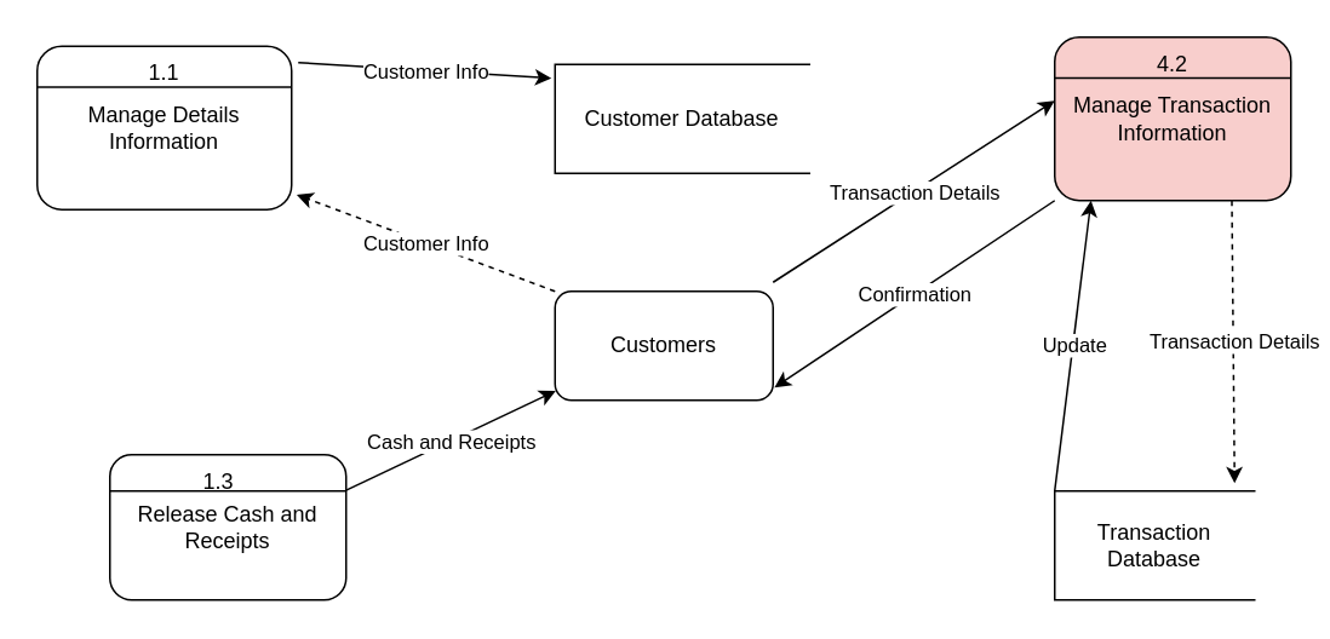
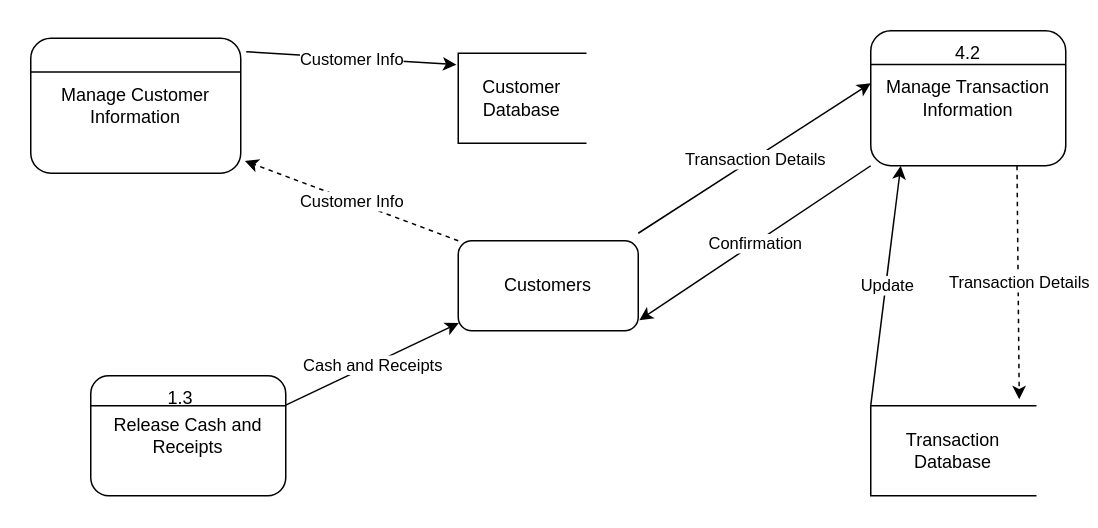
  <mxCell id="0" />
  <mxCell id="1" parent="0" />
- <mxCell id="2" value="Customer Database" style="shape=partialRectangle;whiteSpace=wrap;html=1;bottom=1;right=1;left=1;top=0;fillColor=none;routingCenterX=-0.5;direction=south;" vertex="1" parent="1"><mxGeometry x="305" y="35" width="140" height="60" as="geometry" /></mxCell>
- <mxCell id="3" value="Manage Details Information" style="rounded=1;whiteSpace=wrap;html=1;" vertex="1" parent="1"><mxGeometry x="20" y="25" width="140" height="90" as="geometry" /></mxCell>
+ <mxCell id="2" value="Customer Database" style="shape=partialRectangle;whiteSpace=wrap;html=1;bottom=1;right=1;left=1;top=0;fillColor=none;routingCenterX=-0.5;direction=south;" vertex="1" parent="1"><mxGeometry x="305" y="35" width="85" height="60" as="geometry" /></mxCell>
+ <mxCell id="3" value="Manage Customer Information" style="rounded=1;whiteSpace=wrap;html=1;" vertex="1" parent="1"><mxGeometry x="20" y="25" width="140" height="90" as="geometry" /></mxCell>
  <mxCell id="4" value="" style="endArrow=none;html=1;rounded=0;entryX=1;entryY=0.25;entryDx=0;entryDy=0;exitX=0;exitY=0.25;exitDx=0;exitDy=0;" edge="1" parent="1" source="3" target="3"><mxGeometry width="50" height="50" relative="1" as="geometry"><mxPoint x="340" y="150" as="sourcePoint" /><mxPoint x="390" y="100" as="targetPoint" /></mxGeometry></mxCell>
- <mxCell id="5" value="1.1" style="text;html=1;align=center;verticalAlign=middle;whiteSpace=wrap;rounded=0;" vertex="1" parent="1"><mxGeometry x="60" y="25" width="60" height="30" as="geometry" /></mxCell>
- <mxCell id="6" value="Manage Transaction Information" style="rounded=1;whiteSpace=wrap;html=1;fillColor=#f8cecc;" vertex="1" parent="1"><mxGeometry x="580" y="20" width="130" height="90" as="geometry" /></mxCell>
+ <mxCell id="6" value="Manage Transaction Information" style="rounded=1;whiteSpace=wrap;html=1;" vertex="1" parent="1"><mxGeometry x="580" y="20" width="130" height="90" as="geometry" /></mxCell>
  <mxCell id="7" value="" style="endArrow=none;html=1;rounded=0;entryX=1;entryY=0.25;entryDx=0;entryDy=0;exitX=0;exitY=0.25;exitDx=0;exitDy=0;" edge="1" parent="1" source="6" target="6"><mxGeometry width="50" height="50" relative="1" as="geometry"><mxPoint x="340" y="150" as="sourcePoint" /><mxPoint x="390" y="100" as="targetPoint" /></mxGeometry></mxCell>
  <mxCell id="8" value="4.2" style="text;html=1;align=center;verticalAlign=middle;whiteSpace=wrap;rounded=0;" vertex="1" parent="1"><mxGeometry x="615" y="20" width="60" height="30" as="geometry" /></mxCell>
  <mxCell id="9" value="" style="endArrow=classic;html=1;rounded=0;entryX=0.127;entryY=1.014;entryDx=0;entryDy=0;exitX=1.026;exitY=0.1;exitDx=0;exitDy=0;exitPerimeter=0;entryPerimeter=0;" edge="1" parent="1" source="3" target="2"><mxGeometry relative="1" as="geometry"><mxPoint x="130" y="-30" as="sourcePoint" /><mxPoint x="230" y="-30" as="targetPoint" /></mxGeometry></mxCell>
  <mxCell id="10" value="Customer Info" style="edgeLabel;resizable=0;html=1;;align=center;verticalAlign=middle;" connectable="0" vertex="1" parent="9"><mxGeometry relative="1" as="geometry" /></mxCell>
  <mxCell id="11" value="Customers" style="rounded=1;whiteSpace=wrap;html=1;" vertex="1" parent="1"><mxGeometry x="305" y="160" width="120" height="60" as="geometry" /></mxCell>
  <mxCell id="12" value="" style="endArrow=classic;html=1;rounded=0;entryX=1.02;entryY=0.909;entryDx=0;entryDy=0;entryPerimeter=0;exitX=0;exitY=0;exitDx=0;exitDy=0;dashed=1;" edge="1" parent="1" source="11" target="3"><mxGeometry relative="1" as="geometry"><mxPoint x="160" y="170" as="sourcePoint" /><mxPoint x="260" y="170" as="targetPoint" /></mxGeometry></mxCell>
  <mxCell id="13" value="Customer Info" style="edgeLabel;resizable=0;html=1;;align=center;verticalAlign=middle;" connectable="0" vertex="1" parent="12"><mxGeometry relative="1" as="geometry" /></mxCell>
  <mxCell id="14" value="" style="endArrow=classic;html=1;rounded=0;exitX=0.875;exitY=0;exitDx=0;exitDy=0;exitPerimeter=0;" edge="1" parent="1"><mxGeometry relative="1" as="geometry"><mxPoint x="425" y="155" as="sourcePoint" /><mxPoint x="580" y="55" as="targetPoint" /></mxGeometry></mxCell>
  <mxCell id="15" value="Transaction Details" style="edgeLabel;resizable=0;html=1;;align=center;verticalAlign=middle;" connectable="0" vertex="1" parent="14"><mxGeometry relative="1" as="geometry" /></mxCell>
  <mxCell id="16" value="" style="endArrow=classic;html=1;rounded=0;exitX=0;exitY=1;exitDx=0;exitDy=0;entryX=1.006;entryY=0.883;entryDx=0;entryDy=0;entryPerimeter=0;" edge="1" parent="1" source="6" target="11"><mxGeometry relative="1" as="geometry"><mxPoint x="400" y="210" as="sourcePoint" /><mxPoint x="500" y="210" as="targetPoint" /></mxGeometry></mxCell>
  <mxCell id="17" value="Confirmation" style="edgeLabel;resizable=0;html=1;;align=center;verticalAlign=middle;" connectable="0" vertex="1" parent="16"><mxGeometry relative="1" as="geometry" /></mxCell>
  <mxCell id="18" value="Release Cash and Receipts" style="rounded=1;whiteSpace=wrap;html=1;" vertex="1" parent="1"><mxGeometry x="60" y="250" width="130" height="80" as="geometry" /></mxCell>
  <mxCell id="19" value="" style="endArrow=none;html=1;rounded=0;exitX=0;exitY=0.25;exitDx=0;exitDy=0;entryX=1;entryY=0.25;entryDx=0;entryDy=0;" edge="1" parent="1" source="18" target="18"><mxGeometry width="50" height="50" relative="1" as="geometry"><mxPoint x="60" y="310" as="sourcePoint" /><mxPoint x="150" y="276" as="targetPoint" /></mxGeometry></mxCell>
  <mxCell id="20" value="1.3" style="text;html=1;align=center;verticalAlign=middle;whiteSpace=wrap;rounded=0;" vertex="1" parent="1"><mxGeometry x="90" y="250" width="60" height="30" as="geometry" /></mxCell>
  <mxCell id="21" value="Transaction Database" style="shape=partialRectangle;whiteSpace=wrap;html=1;bottom=1;right=1;left=1;top=0;fillColor=none;routingCenterX=-0.5;direction=south;" vertex="1" parent="1"><mxGeometry x="580" y="270" width="110" height="60" as="geometry" /></mxCell>
  <mxCell id="22" value="" style="endArrow=classic;html=1;rounded=0;entryX=0.003;entryY=0.914;entryDx=0;entryDy=0;entryPerimeter=0;" edge="1" parent="1" target="11"><mxGeometry relative="1" as="geometry"><mxPoint x="190" y="269.58" as="sourcePoint" /><mxPoint x="290" y="269.58" as="targetPoint" /></mxGeometry></mxCell>
  <mxCell id="23" value="Cash and Receipts" style="edgeLabel;resizable=0;html=1;;align=center;verticalAlign=middle;" connectable="0" vertex="1" parent="22"><mxGeometry relative="1" as="geometry" /></mxCell>
  <mxCell id="24" value="" style="endArrow=classic;html=1;rounded=0;entryX=0.25;entryY=1;entryDx=0;entryDy=0;exitX=0;exitY=0.75;exitDx=0;exitDy=0;" edge="1" parent="1"><mxGeometry relative="1" as="geometry"><mxPoint x="580" y="270" as="sourcePoint" /><mxPoint x="600" y="110" as="targetPoint" /></mxGeometry></mxCell>
  <mxCell id="25" value="Update" style="edgeLabel;resizable=0;html=1;;align=center;verticalAlign=middle;" connectable="0" vertex="1" parent="24"><mxGeometry relative="1" as="geometry" /></mxCell>
  <mxCell id="26" value="" style="endArrow=classic;html=1;rounded=0;exitX=0.75;exitY=1;exitDx=0;exitDy=0;entryX=-0.071;entryY=0.1;entryDx=0;entryDy=0;entryPerimeter=0;dashed=1;" edge="1" parent="1" source="6" target="21"><mxGeometry relative="1" as="geometry"><mxPoint x="660" y="170" as="sourcePoint" /><mxPoint x="760" y="170" as="targetPoint" /></mxGeometry></mxCell>
  <mxCell id="27" value="Transaction Details" style="edgeLabel;resizable=0;html=1;;align=center;verticalAlign=middle;" connectable="0" vertex="1" parent="26"><mxGeometry relative="1" as="geometry" /></mxCell>
